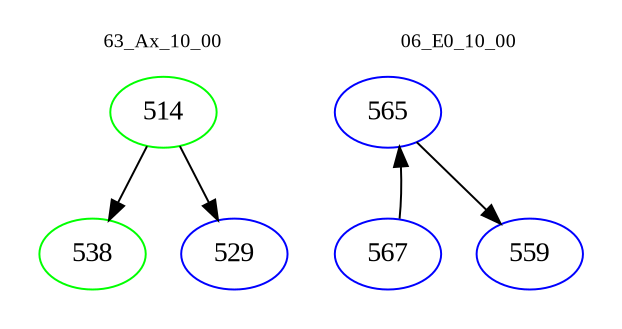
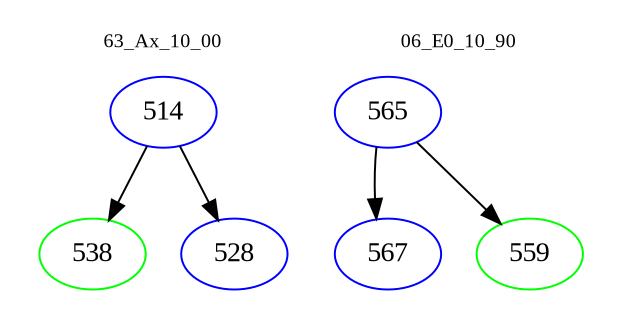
  digraph {
    fontname="Liberation Serif"
    node [color=blue fontname="Liberation Serif"]
    edge [color=black fontname="Liberation Serif"]
-   n1 [color=green label=514]
+   n1 [label=514]
    n2 [color=green label=538]
-   n3 [label=529]
+   n3 [label=528]
    n4 [label=565]
    n5 [label=567]
-   n6 [label=559]
+   n6 [color=green label=559]
    subgraph cluster_1 {
      color=white
      fontsize=10
      label="63_Ax_10_00"
      n1
      n2
      n3
    }
    subgraph cluster_2 {
      color=white
      fontsize=10
-     label="06_E0_10_00"
+     label="06_E0_10_90"
      n4
      n5
      n6
    }
    n1 -> n2
    n1 -> n3
-   n5 -> n4
+   n4 -> n5
    n4 -> n6
  }
